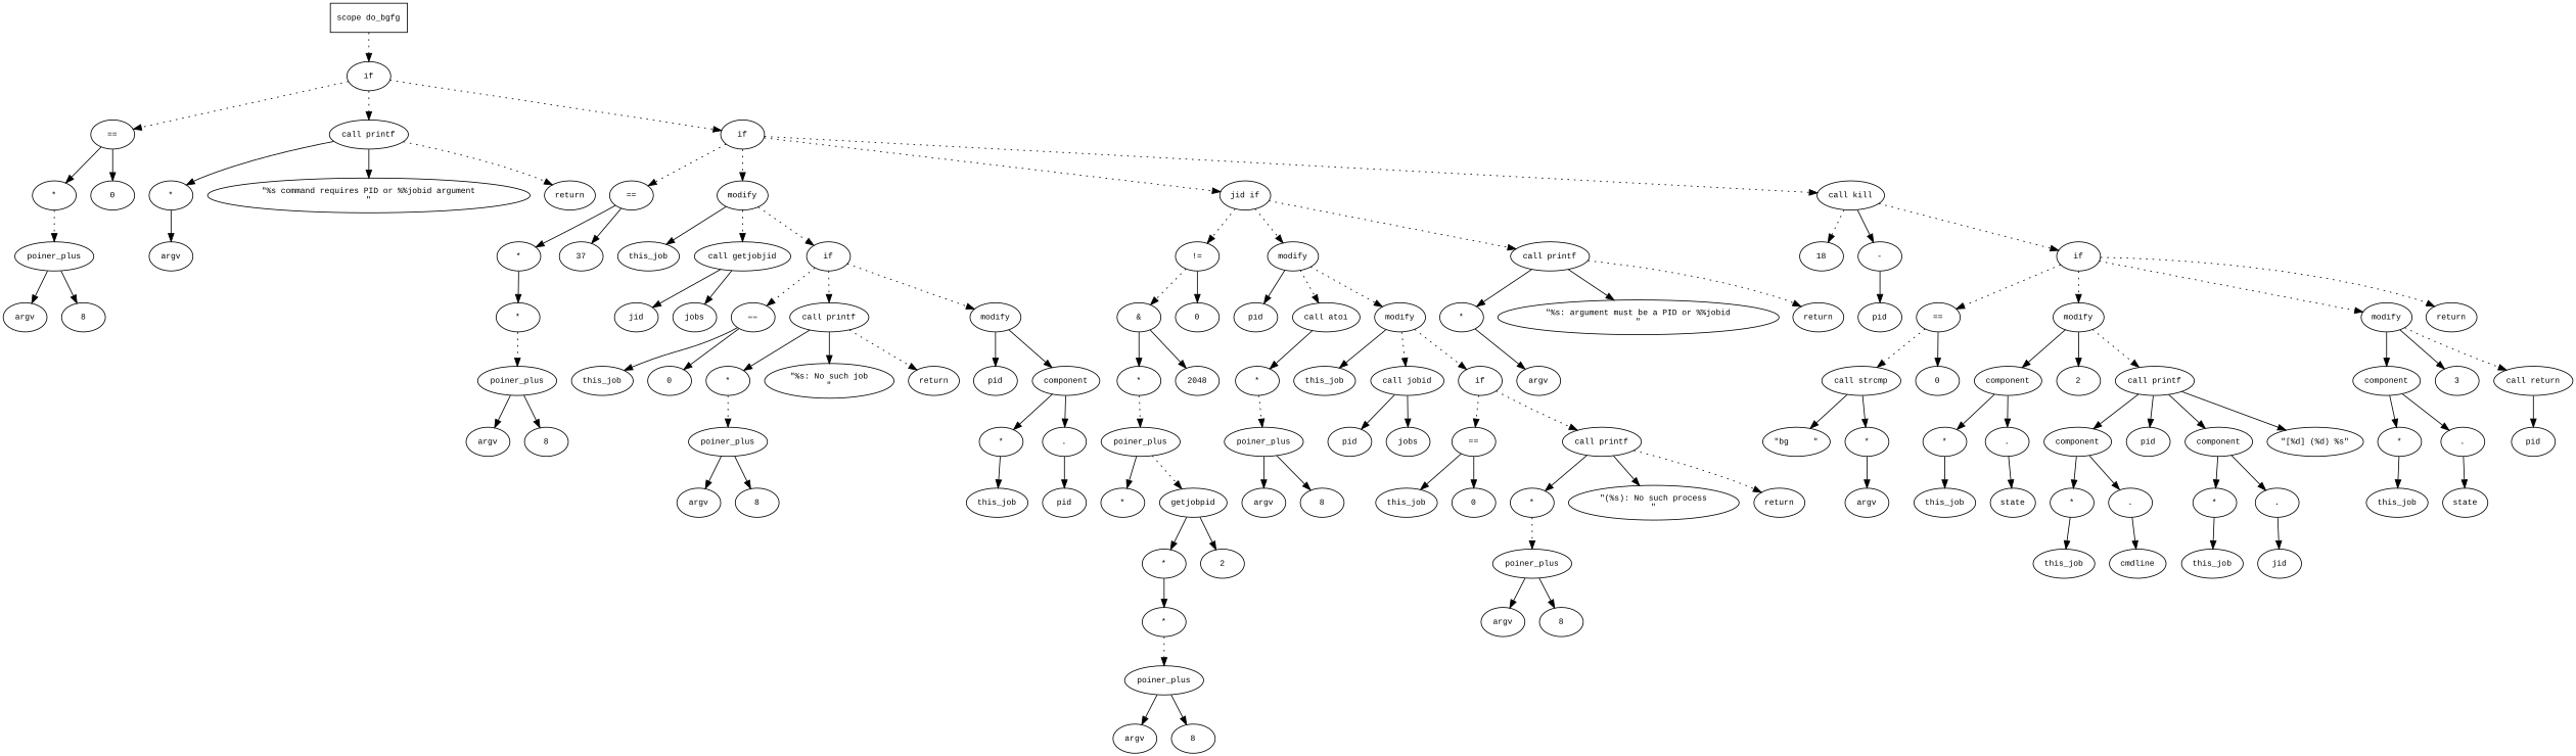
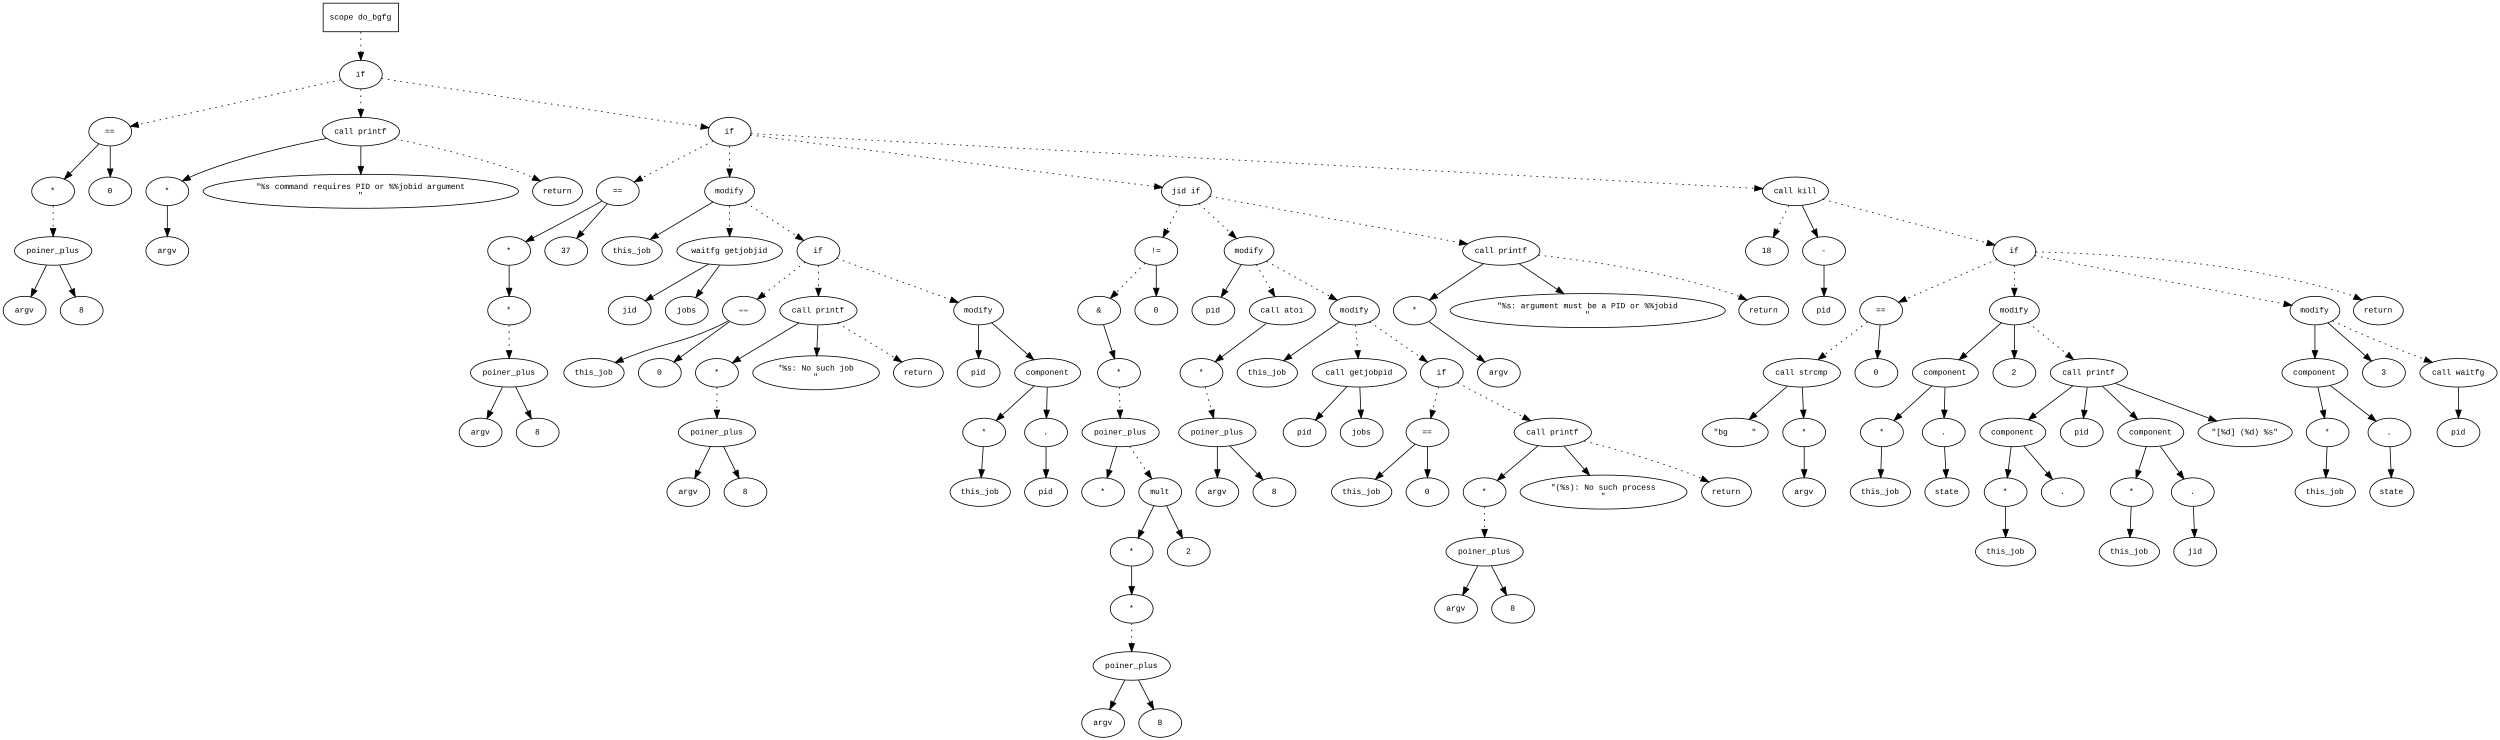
  digraph {
    fontname="Times New Roman"
    fontsize=10
    node [fontname="Courier New" fontsize=10 shape=ellipse]
    edge [fontname="Times New Roman" fontsize=10]
    n1 [label="scope do_bgfg" shape=box]
    n2 [label=if]
    n3 [label="=="]
    n4 [label="call printf"]
    n5 [label=if]
    n6 [label="*"]
    n7 [label=0]
    n8 [label="*"]
    n9 [label="\"%s command requires PID or %%jobid argument\n\""]
    n10 [label=return]
    n11 [label="=="]
    n12 [label=modify]
    n13 [label="jid if"]
    n14 [label="call kill"]
    n15 [label=poiner_plus]
    n16 [label=argv]
    n17 [label=8]
    n18 [label=argv]
    n19 [label="*"]
    n20 [label=37]
    n21 [label=this_job]
-   n22 [label="call getjobjid"]
+   n22 [label="waitfg getjobjid"]
    n23 [label=if]
    n24 [label="!="]
    n25 [label=modify]
    n26 [label="call printf"]
    n27 [label=18]
    n28 [label="-"]
    n29 [label=if]
    n30 [label="*"]
    n31 [label=poiner_plus]
    n32 [label=argv]
    n33 [label=8]
    n34 [label=jid]
    n35 [label=jobs]
    n36 [label="=="]
    n37 [label="call printf"]
    n38 [label=modify]
    n39 [label=this_job]
    n40 [label=0]
    n41 [label="*"]
    n42 [label="\"%s: No such job\n\""]
    n43 [label=return]
    n44 [label=pid]
    n45 [label=component]
    n46 [label=poiner_plus]
    n47 [label=argv]
    n48 [label=8]
    n49 [label="*"]
    n50 [label="."]
    n51 [label=this_job]
    n52 [label=pid]
    n53 [label="&"]
    n54 [label=0]
    n55 [label=pid]
    n56 [label="call atoi"]
    n57 [label=modify]
    n58 [label="*"]
    n59 [label="\"%s: argument must be a PID or %%jobid\n\""]
    n60 [label=return]
    n61 [label="*"]
-   n62 [label=2048]
    n63 [label=poiner_plus]
    n64 [label="*"]
-   n65 [label=getjobpid]
+   n65 [label=mult]
    n66 [label="*"]
    n67 [label=2]
    n68 [label="*"]
    n69 [label=poiner_plus]
    n70 [label=argv]
    n71 [label=8]
    n72 [label="*"]
    n73 [label=this_job]
-   n74 [label="call jobid"]
+   n74 [label="call getjobpid"]
    n75 [label=if]
    n76 [label=poiner_plus]
    n77 [label=argv]
    n78 [label=8]
    n79 [label=pid]
    n80 [label=jobs]
    n81 [label="=="]
    n82 [label="call printf"]
    n83 [label=this_job]
    n84 [label=0]
    n85 [label="*"]
    n86 [label="\"(%s): No such process\n\""]
    n87 [label=return]
    n88 [label=poiner_plus]
    n89 [label=argv]
    n90 [label=8]
    n91 [label=argv]
    n92 [label=pid]
    n93 [label="=="]
    n94 [label=modify]
    n95 [label=modify]
    n96 [label=return]
    n97 [label="call strcmp"]
    n98 [label=0]
    n99 [label=component]
    n100 [label=2]
    n101 [label="call printf"]
    n102 [label=component]
    n103 [label=3]
-   n104 [label="call return"]
+   n104 [label="call waitfg"]
    n105 [label="\"bg     \""]
    n106 [label="*"]
    n107 [label=argv]
    n108 [label="*"]
    n109 [label="."]
    n110 [label=component]
    n111 [label=pid]
    n112 [label=component]
    n113 [label="\"[%d] (%d) %s\""]
    n114 [label=this_job]
    n115 [label=state]
    n116 [label="*"]
    n117 [label="."]
    n118 [label="*"]
    n119 [label="."]
    n120 [label=this_job]
-   n121 [label=cmdline]
    n122 [label=this_job]
    n123 [label=jid]
    n124 [label="*"]
    n125 [label="."]
    n126 [label=pid]
    n127 [label=this_job]
    n128 [label=state]
    n1 -> n2 [style=dotted]
    n2 -> n3 [style=dotted]
    n2 -> n4 [style=dotted]
    n2 -> n5 [style=dotted]
    n3 -> n6
    n3 -> n7
    n4 -> n8
    n4 -> n9
    n4 -> n10 [style=dotted]
    n5 -> n11 [style=dotted]
    n5 -> n12 [style=dotted]
    n5 -> n13 [style=dotted]
    n5 -> n14 [style=dotted]
    n6 -> n15 [style=dotted]
    n8 -> n18
    n11 -> n19
    n11 -> n20
    n12 -> n21
    n12 -> n22 [style=dotted]
    n12 -> n23 [style=dotted]
    n13 -> n24 [style=dotted]
    n13 -> n25 [style=dotted]
    n13 -> n26 [style=dotted]
    n14 -> n27 [style=dotted]
    n14 -> n28
    n14 -> n29 [style=dotted]
    n15 -> n16
    n15 -> n17
    n19 -> n30
    n22 -> n34
    n22 -> n35
    n23 -> n36 [style=dotted]
    n23 -> n37 [style=dotted]
    n23 -> n38 [style=dotted]
    n24 -> n53 [style=dotted]
    n24 -> n54
    n25 -> n55
    n25 -> n56 [style=dotted]
    n25 -> n57 [style=dotted]
    n26 -> n58
    n26 -> n59
    n26 -> n60 [style=dotted]
    n28 -> n92
    n29 -> n93 [style=dotted]
    n29 -> n94 [style=dotted]
    n29 -> n95 [style=dotted]
    n29 -> n96 [style=dotted]
    n30 -> n31 [style=dotted]
    n31 -> n32
    n31 -> n33
    n36 -> n39
    n36 -> n40
    n37 -> n41
    n37 -> n42
    n37 -> n43 [style=dotted]
    n38 -> n44
    n38 -> n45
    n41 -> n46 [style=dotted]
    n45 -> n49
    n45 -> n50
    n46 -> n47
    n46 -> n48
    n49 -> n51
    n50 -> n52
    n53 -> n61
-   n53 -> n62
    n56 -> n72
    n57 -> n73
    n57 -> n74 [style=dotted]
    n57 -> n75 [style=dotted]
    n58 -> n91
    n61 -> n63 [style=dotted]
    n63 -> n64
    n63 -> n65 [style=dotted]
    n65 -> n66
    n65 -> n67
    n66 -> n68
    n68 -> n69 [style=dotted]
    n69 -> n70
    n69 -> n71
    n72 -> n76 [style=dotted]
    n74 -> n79
    n74 -> n80
    n75 -> n81 [style=dotted]
    n75 -> n82 [style=dotted]
    n76 -> n77
    n76 -> n78
    n81 -> n83
    n81 -> n84
    n82 -> n85
    n82 -> n86
    n82 -> n87 [style=dotted]
    n85 -> n88 [style=dotted]
    n88 -> n89
    n88 -> n90
    n93 -> n97 [style=dotted]
    n93 -> n98
    n94 -> n99
    n94 -> n100
    n94 -> n101 [style=dotted]
    n95 -> n102
    n95 -> n103
    n95 -> n104 [style=dotted]
    n97 -> n105
    n97 -> n106
    n99 -> n108
    n99 -> n109
    n101 -> n110
    n101 -> n111
    n101 -> n112
    n101 -> n113
    n102 -> n124
    n102 -> n125
    n104 -> n126
    n106 -> n107
    n108 -> n114
    n109 -> n115
    n110 -> n116
    n110 -> n117
    n112 -> n118
    n112 -> n119
    n116 -> n120
-   n117 -> n121
    n118 -> n122
    n119 -> n123
    n124 -> n127
    n125 -> n128
  }
